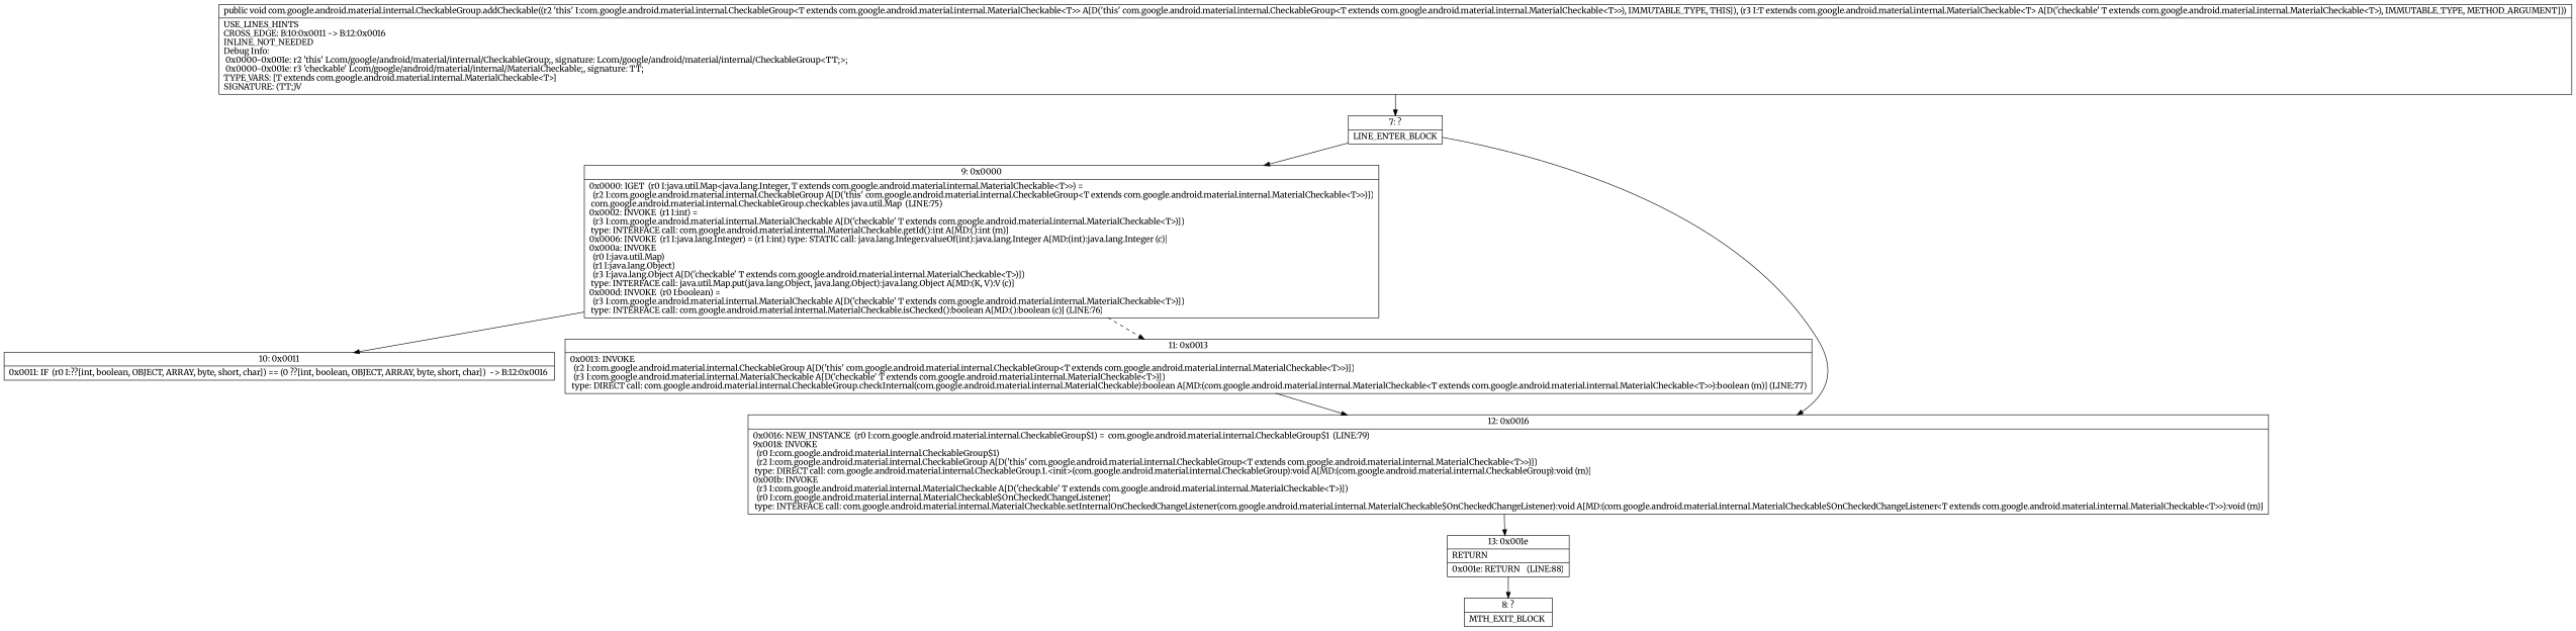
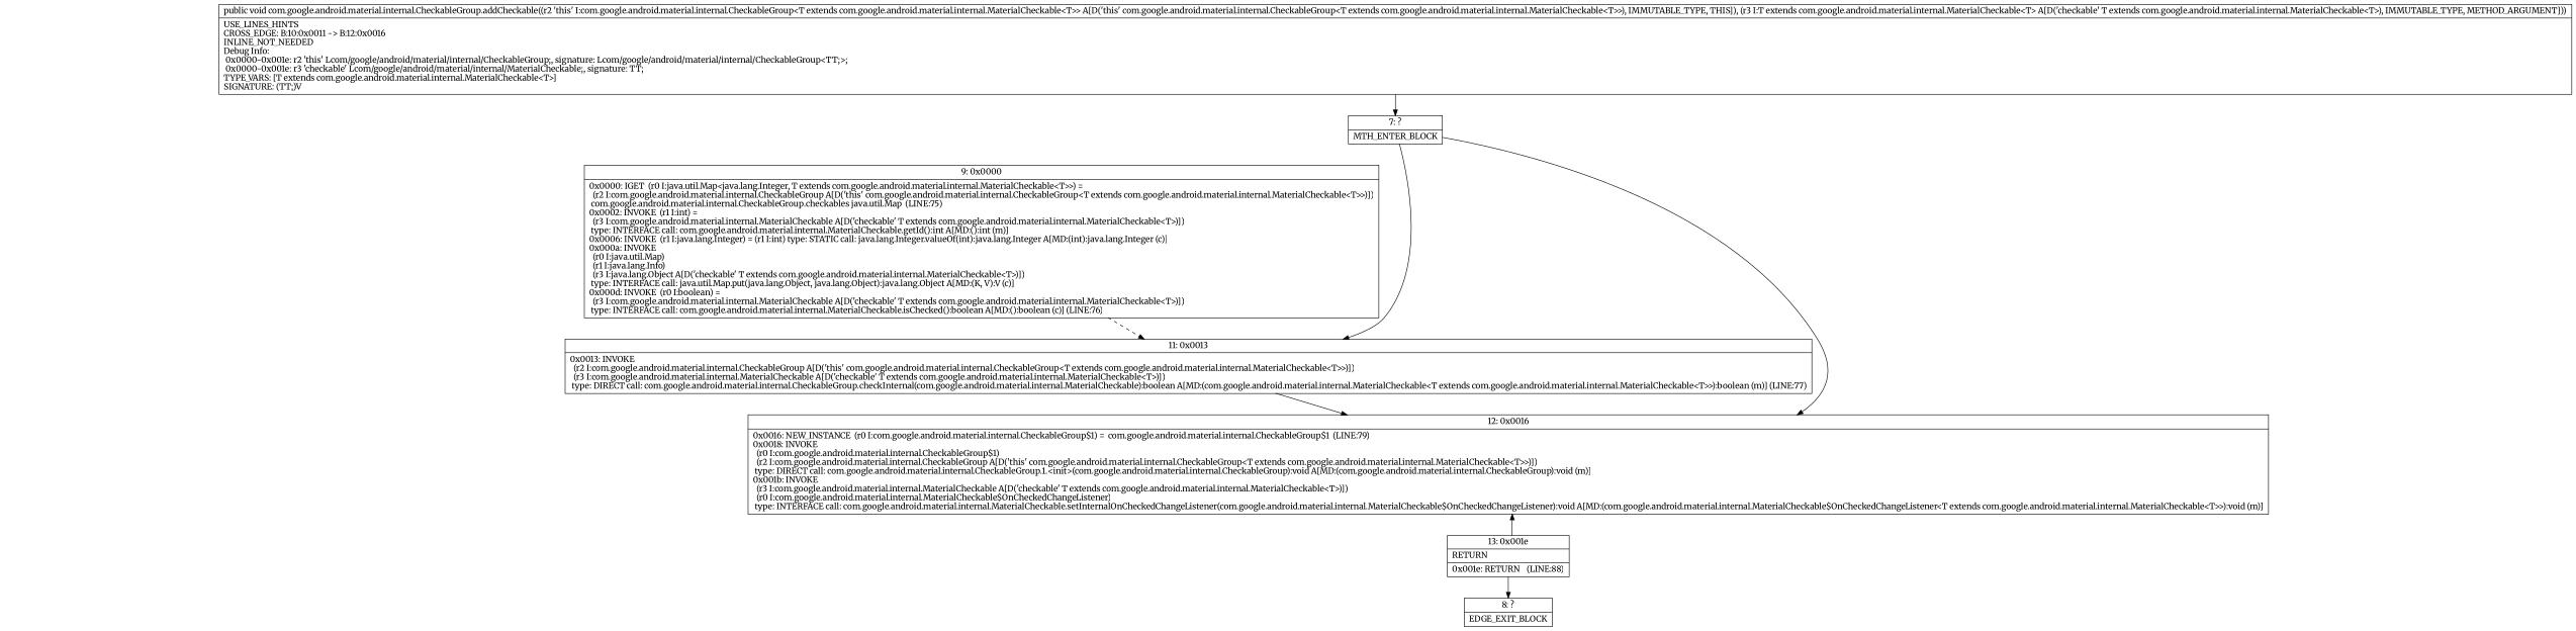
  digraph {
    fontname=Merriweather
    node [fontname=Merriweather shape=record]
    edge [fontname=Merriweather]
-   n1 [label="{7\:\ ?|LINE_ENTER_BLOCK\l}"]
-   n2 [label="{9\:\ 0x0000|0x0000: IGET  (r0 I:java.util.Map\<java.lang.Integer, T extends com.google.android.material.internal.MaterialCheckable\<T\>\>) = \l  (r2 I:com.google.android.material.internal.CheckableGroup A[D('this' com.google.android.material.internal.CheckableGroup\<T extends com.google.android.material.internal.MaterialCheckable\<T\>\>)])\l com.google.android.material.internal.CheckableGroup.checkables java.util.Map  (LINE:75)\l0x0002: INVOKE  (r1 I:int) = \l  (r3 I:com.google.android.material.internal.MaterialCheckable A[D('checkable' T extends com.google.android.material.internal.MaterialCheckable\<T\>)])\l type: INTERFACE call: com.google.android.material.internal.MaterialCheckable.getId():int A[MD:():int (m)]\l0x0006: INVOKE  (r1 I:java.lang.Integer) = (r1 I:int) type: STATIC call: java.lang.Integer.valueOf(int):java.lang.Integer A[MD:(int):java.lang.Integer (c)]\l0x000a: INVOKE  \l  (r0 I:java.util.Map)\l  (r1 I:java.lang.Object)\l  (r3 I:java.lang.Object A[D('checkable' T extends com.google.android.material.internal.MaterialCheckable\<T\>)])\l type: INTERFACE call: java.util.Map.put(java.lang.Object, java.lang.Object):java.lang.Object A[MD:(K, V):V (c)]\l0x000d: INVOKE  (r0 I:boolean) = \l  (r3 I:com.google.android.material.internal.MaterialCheckable A[D('checkable' T extends com.google.android.material.internal.MaterialCheckable\<T\>)])\l type: INTERFACE call: com.google.android.material.internal.MaterialCheckable.isChecked():boolean A[MD:():boolean (c)] (LINE:76)\l}"]
-   n3 [label="{12\:\ 0x0016|0x0016: NEW_INSTANCE  (r0 I:com.google.android.material.internal.CheckableGroup$1) =  com.google.android.material.internal.CheckableGroup$1  (LINE:79)\l9x0018: INVOKE  \l  (r0 I:com.google.android.material.internal.CheckableGroup$1)\l  (r2 I:com.google.android.material.internal.CheckableGroup A[D('this' com.google.android.material.internal.CheckableGroup\<T extends com.google.android.material.internal.MaterialCheckable\<T\>\>)])\l type: DIRECT call: com.google.android.material.internal.CheckableGroup.1.\<init\>(com.google.android.material.internal.CheckableGroup):void A[MD:(com.google.android.material.internal.CheckableGroup):void (m)]\l0x001b: INVOKE  \l  (r3 I:com.google.android.material.internal.MaterialCheckable A[D('checkable' T extends com.google.android.material.internal.MaterialCheckable\<T\>)])\l  (r0 I:com.google.android.material.internal.MaterialCheckable$OnCheckedChangeListener)\l type: INTERFACE call: com.google.android.material.internal.MaterialCheckable.setInternalOnCheckedChangeListener(com.google.android.material.internal.MaterialCheckable$OnCheckedChangeListener):void A[MD:(com.google.android.material.internal.MaterialCheckable$OnCheckedChangeListener\<T extends com.google.android.material.internal.MaterialCheckable\<T\>\>):void (m)]\l}"]
-   n4 [label="{10\:\ 0x0011|0x0011: IF  (r0 I:??[int, boolean, OBJECT, ARRAY, byte, short, char]) == (0 ??[int, boolean, OBJECT, ARRAY, byte, short, char])  \-\> B:12:0x0016 \l}"]
+   n1 [label="{7\:\ ?|MTH_ENTER_BLOCK\l}"]
+   n2 [label="{9\:\ 0x0000|0x0000: IGET  (r0 I:java.util.Map\<java.lang.Integer, T extends com.google.android.material.internal.MaterialCheckable\<T\>\>) = \l  (r2 I:com.google.android.material.internal.CheckableGroup A[D('this' com.google.android.material.internal.CheckableGroup\<T extends com.google.android.material.internal.MaterialCheckable\<T\>\>)])\l com.google.android.material.internal.CheckableGroup.checkables java.util.Map  (LINE:75)\l0x0002: INVOKE  (r1 I:int) = \l  (r3 I:com.google.android.material.internal.MaterialCheckable A[D('checkable' T extends com.google.android.material.internal.MaterialCheckable\<T\>)])\l type: INTERFACE call: com.google.android.material.internal.MaterialCheckable.getId():int A[MD:():int (m)]\l0x0006: INVOKE  (r1 I:java.lang.Integer) = (r1 I:int) type: STATIC call: java.lang.Integer.valueOf(int):java.lang.Integer A[MD:(int):java.lang.Integer (c)]\l0x000a: INVOKE  \l  (r0 I:java.util.Map)\l  (r1 I:java.lang.Info)\l  (r3 I:java.lang.Object A[D('checkable' T extends com.google.android.material.internal.MaterialCheckable\<T\>)])\l type: INTERFACE call: java.util.Map.put(java.lang.Object, java.lang.Object):java.lang.Object A[MD:(K, V):V (c)]\l0x000d: INVOKE  (r0 I:boolean) = \l  (r3 I:com.google.android.material.internal.MaterialCheckable A[D('checkable' T extends com.google.android.material.internal.MaterialCheckable\<T\>)])\l type: INTERFACE call: com.google.android.material.internal.MaterialCheckable.isChecked():boolean A[MD:():boolean (c)] (LINE:76)\l}"]
+   n3 [label="{12\:\ 0x0016|0x0016: NEW_INSTANCE  (r0 I:com.google.android.material.internal.CheckableGroup$1) =  com.google.android.material.internal.CheckableGroup$1  (LINE:79)\l0x0018: INVOKE  \l  (r0 I:com.google.android.material.internal.CheckableGroup$1)\l  (r2 I:com.google.android.material.internal.CheckableGroup A[D('this' com.google.android.material.internal.CheckableGroup\<T extends com.google.android.material.internal.MaterialCheckable\<T\>\>)])\l type: DIRECT call: com.google.android.material.internal.CheckableGroup.1.\<init\>(com.google.android.material.internal.CheckableGroup):void A[MD:(com.google.android.material.internal.CheckableGroup):void (m)]\l0x001b: INVOKE  \l  (r3 I:com.google.android.material.internal.MaterialCheckable A[D('checkable' T extends com.google.android.material.internal.MaterialCheckable\<T\>)])\l  (r0 I:com.google.android.material.internal.MaterialCheckable$OnCheckedChangeListener)\l type: INTERFACE call: com.google.android.material.internal.MaterialCheckable.setInternalOnCheckedChangeListener(com.google.android.material.internal.MaterialCheckable$OnCheckedChangeListener):void A[MD:(com.google.android.material.internal.MaterialCheckable$OnCheckedChangeListener\<T extends com.google.android.material.internal.MaterialCheckable\<T\>\>):void (m)]\l}"]
    n5 [label="{11\:\ 0x0013|0x0013: INVOKE  \l  (r2 I:com.google.android.material.internal.CheckableGroup A[D('this' com.google.android.material.internal.CheckableGroup\<T extends com.google.android.material.internal.MaterialCheckable\<T\>\>)])\l  (r3 I:com.google.android.material.internal.MaterialCheckable A[D('checkable' T extends com.google.android.material.internal.MaterialCheckable\<T\>)])\l type: DIRECT call: com.google.android.material.internal.CheckableGroup.checkInternal(com.google.android.material.internal.MaterialCheckable):boolean A[MD:(com.google.android.material.internal.MaterialCheckable\<T extends com.google.android.material.internal.MaterialCheckable\<T\>\>):boolean (m)] (LINE:77)\l}"]
    n6 [label="{13\:\ 0x001e|RETURN\l|0x001e: RETURN    (LINE:88)\l}"]
-   n7 [label="{8\:\ ?|MTH_EXIT_BLOCK\l}"]
+   n7 [label="{8\:\ ?|EDGE_EXIT_BLOCK\l}"]
    n8 [label="{public void com.google.android.material.internal.CheckableGroup.addCheckable((r2 'this' I:com.google.android.material.internal.CheckableGroup\<T extends com.google.android.material.internal.MaterialCheckable\<T\>\> A[D('this' com.google.android.material.internal.CheckableGroup\<T extends com.google.android.material.internal.MaterialCheckable\<T\>\>), IMMUTABLE_TYPE, THIS]), (r3 I:T extends com.google.android.material.internal.MaterialCheckable\<T\> A[D('checkable' T extends com.google.android.material.internal.MaterialCheckable\<T\>), IMMUTABLE_TYPE, METHOD_ARGUMENT]))  | USE_LINES_HINTS\lCROSS_EDGE: B:10:0x0011 \-\> B:12:0x0016\lINLINE_NOT_NEEDED\lDebug Info:\l  0x0000\-0x001e: r2 'this' Lcom\/google\/android\/material\/internal\/CheckableGroup;, signature: Lcom\/google\/android\/material\/internal\/CheckableGroup\<TT;\>;\l  0x0000\-0x001e: r3 'checkable' Lcom\/google\/android\/material\/internal\/MaterialCheckable;, signature: TT;\lTYPE_VARS: [T extends com.google.android.material.internal.MaterialCheckable\<T\>]\lSIGNATURE: (TT;)V\l}"]
-   n1 -> n2
+   n1 -> n5
    n1 -> n3
-   n2 -> n4
    n2 -> n5 [style=dashed]
-   n3 -> n6
+   n6 -> n3
    n5 -> n3
    n6 -> n7
    n8 -> n1
  }
